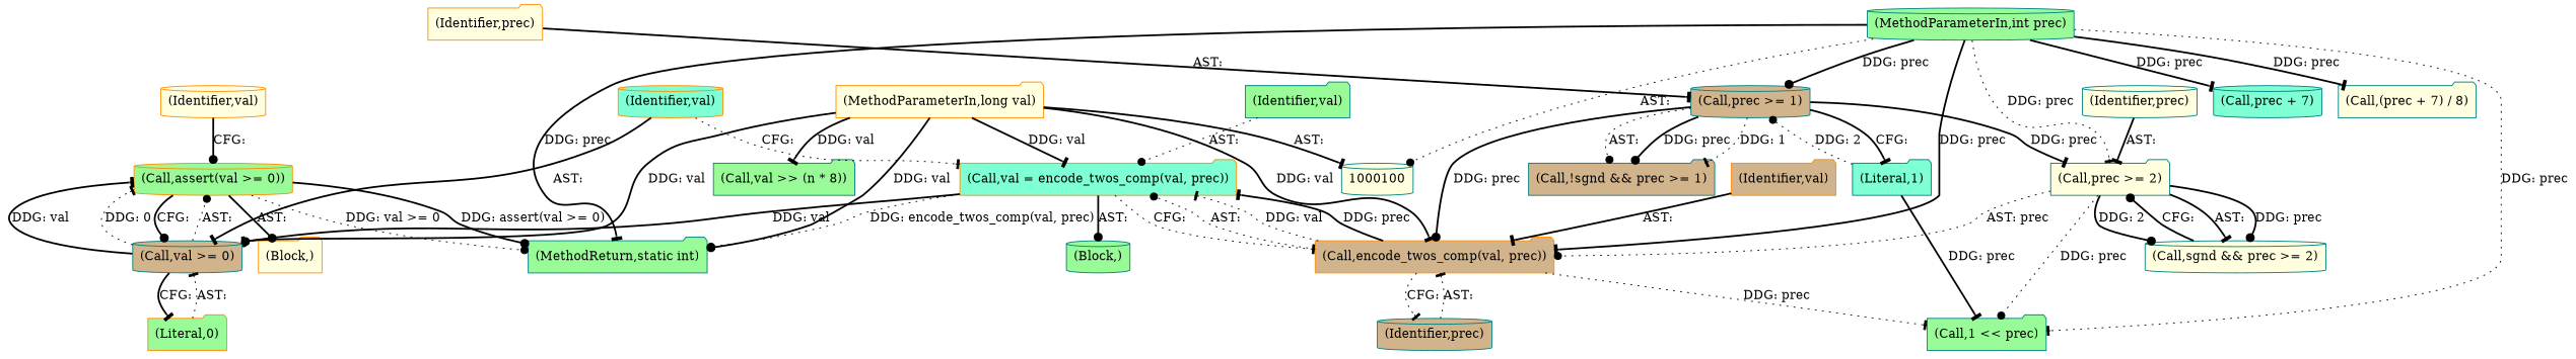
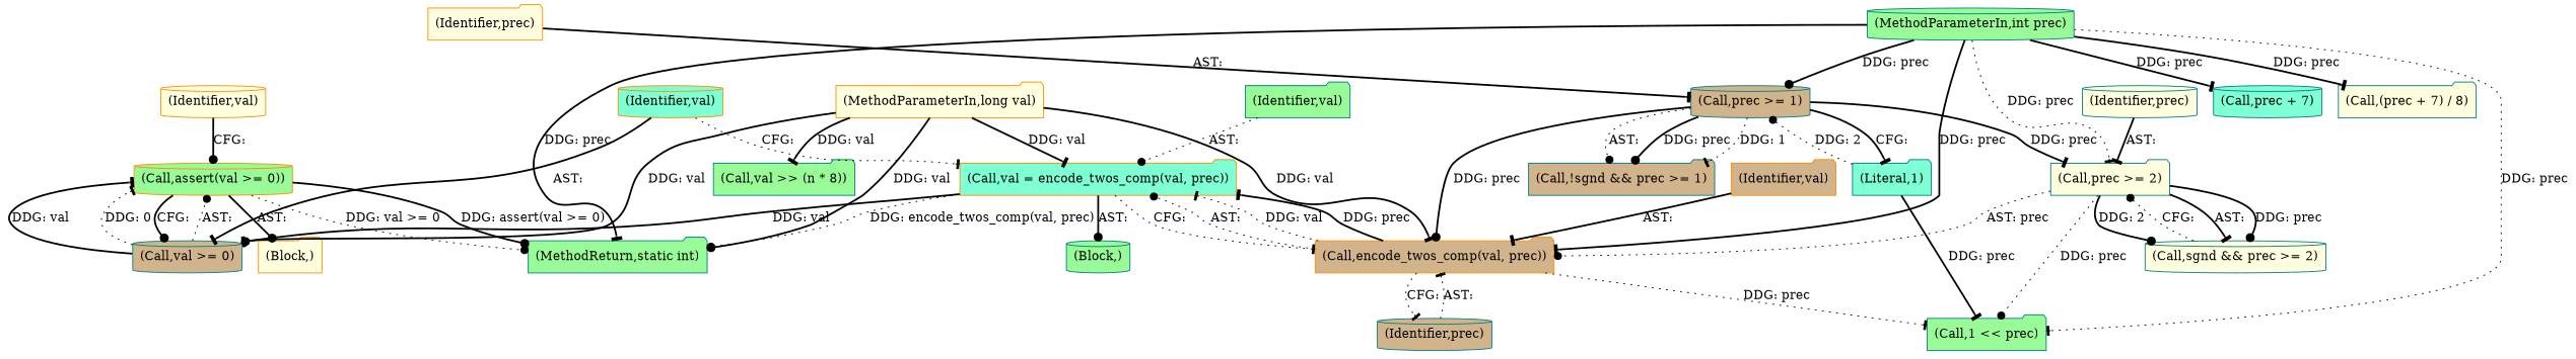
  digraph {
    node [color=teal fillcolor=lightyellow shape=folder style=filled]
    edge [arrowhead=tee style=bold]
    n1 [color=darkorange fillcolor=palegreen label="(Call,assert(val >= 0))" shape=cylinder]
    n2 [fillcolor=tan label="(Call,val >= 0)" shape=cylinder]
    n3 [fillcolor=palegreen label="(MethodReturn,static int)"]
    n4 [color=darkorange label="(Block,)"]
-   n5 [color=darkorange fillcolor=palegreen label="(Literal,0)"]
    n6 [color=darkorange fillcolor=aquamarine label="(Call,val = encode_twos_comp(val, prec))"]
    n7 [color=darkorange fillcolor=tan label="(Call,encode_twos_comp(val, prec))"]
    n8 [fillcolor=palegreen label="(Block,)" shape=cylinder]
    n9 [fillcolor=tan label="(Identifier,prec)" shape=cylinder]
    n10 [fillcolor=palegreen label="(Call,1 << prec)"]
    n11 [color=darkorange label="(MethodParameterIn,long val)"]
    n12 [fillcolor=palegreen label="(Call,val >> (n * 8))"]
-   1000100 [shape=cylinder]
    n14 [label="(Call,prec >= 2)"]
    n15 [label="(Call,sgnd && prec >= 2)" shape=cylinder]
    n16 [fillcolor=tan label="(Call,prec >= 1)" shape=cylinder]
    n17 [fillcolor=aquamarine label="(Literal,1)"]
    n18 [fillcolor=tan label="(Call,!sgnd && prec >= 1)"]
    n19 [fillcolor=palegreen label="(MethodParameterIn,int prec)" shape=cylinder]
    n20 [fillcolor=aquamarine label="(Call,prec + 7)" shape=cylinder]
    n21 [label="(Call,(prec + 7) / 8)"]
    n22 [color=darkorange label="(Identifier,prec)"]
    n23 [color=darkorange label="(Identifier,val)" shape=cylinder]
    n24 [fillcolor=palegreen label="(Identifier,val)"]
    n25 [color=darkorange fillcolor=aquamarine label="(Identifier,val)" shape=cylinder]
    n26 [color=darkorange fillcolor=tan label="(Identifier,val)"]
    n27 [label="(Identifier,prec)" shape=cylinder]
    n1 -> n2 [arrowhead=dot label="CFG: "]
    n1 -> n3 [arrowhead=dot label="DDG: val >= 0" style=dotted]
    n1 -> n3 [arrowhead=dot label="DDG: assert(val >= 0)"]
    n1 -> n4 [arrowhead=dot label="AST: "]
    n2 -> n1 [arrowhead=dot label="AST: " style=dotted]
    n2 -> n1 [label="DDG: val"]
    n2 -> n1 [label="DDG: 0" style=dotted]
-   n2 -> n5 [label="CFG: "]
-   n5 -> n2 [label="AST: " style=dotted]
    n6 -> n2 [label="DDG: val"]
    n6 -> n3 [arrowhead=dot label="DDG: encode_twos_comp(val, prec)" style=dotted]
    n6 -> n7 [label="CFG: " style=dotted]
    n6 -> n8 [arrowhead=dot label="AST: "]
    n7 -> n6 [arrowhead=dot label="AST: " style=dotted]
    n7 -> n6 [label="DDG: val" style=dotted]
    n7 -> n6 [label="DDG: prec"]
    n7 -> n9 [label="CFG: " style=dotted]
    n7 -> n10 [label="DDG: prec" style=dotted]
    n9 -> n7 [label="AST: " style=dotted]
    n11 -> n2 [arrowhead=dot label="DDG: val"]
    n11 -> n3 [arrowhead=dot label="DDG: val"]
    n11 -> n6 [label="DDG: val"]
    n11 -> n7 [label="DDG: val"]
    n11 -> n12 [label="DDG: val"]
-   n11 -> 1000100 [label="AST: "]
    n14 -> n7 [arrowhead=dot label="AST: prec" style=dotted]
    n14 -> n10 [arrowhead=dot label="DDG: prec" style=dotted]
    n14 -> n15 [label="AST: "]
    n14 -> n15 [arrowhead=dot label="DDG: prec"]
    n14 -> n15 [arrowhead=dot label="DDG: 2"]
-   n15 -> n14 [arrowhead=dot label="CFG: "]
+   n15 -> n14 [arrowhead=dot label="CFG: " style=dotted]
    n16 -> n7 [arrowhead=dot label="DDG: prec"]
    n16 -> n14 [label="DDG: prec"]
    n16 -> n17 [label="CFG: "]
    n16 -> n18 [arrowhead=dot label="AST: " style=dotted]
    n16 -> n18 [arrowhead=dot label="DDG: prec"]
    n16 -> n18 [label="DDG: 1" style=dotted]
    n17 -> n10 [label="DDG: prec"]
    n17 -> n16 [arrowhead=dot label="DDG: 2" style=dotted]
    n19 -> n3 [label="DDG: prec"]
    n19 -> n7 [label="DDG: prec"]
    n19 -> n10 [label="DDG: prec" style=dotted]
-   n19 -> 1000100 [arrowhead=dot label="AST: " style=dotted]
    n19 -> n14 [label="DDG: prec" style=dotted]
    n19 -> n16 [arrowhead=dot label="DDG: prec"]
    n19 -> n20 [label="DDG: prec"]
    n19 -> n21 [label="DDG: prec"]
    n22 -> n16 [label="AST: "]
    n23 -> n1 [arrowhead=dot label="CFG: "]
    n24 -> n6 [arrowhead=dot label="AST: " style=dotted]
    n25 -> n2 [label="AST: "]
    n25 -> n6 [label="CFG: " style=dotted]
    n26 -> n7 [label="AST: "]
    n27 -> n14 [label="AST: "]
  }
